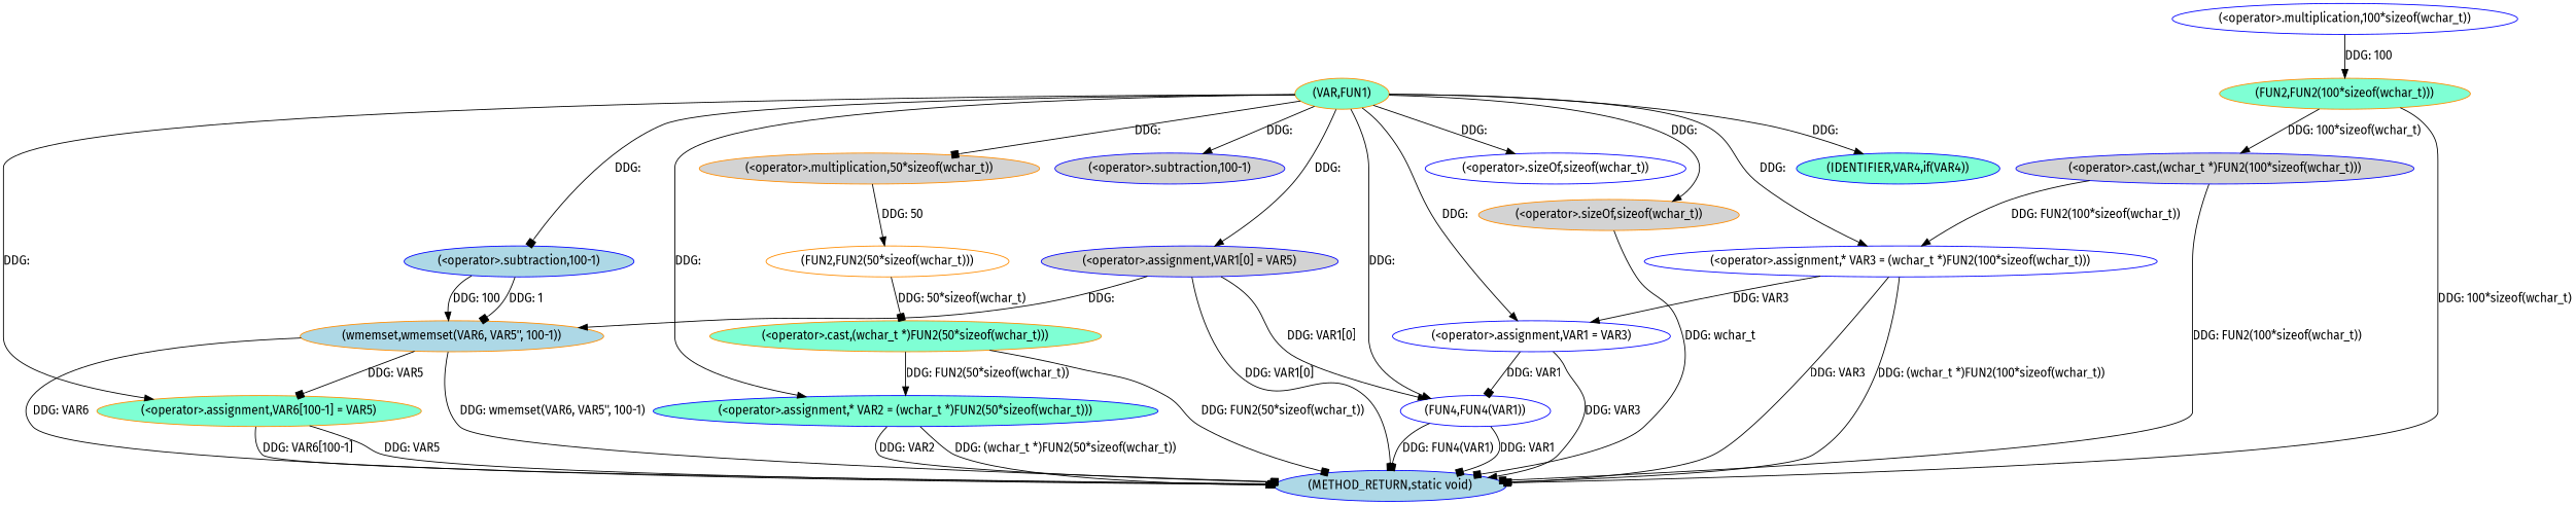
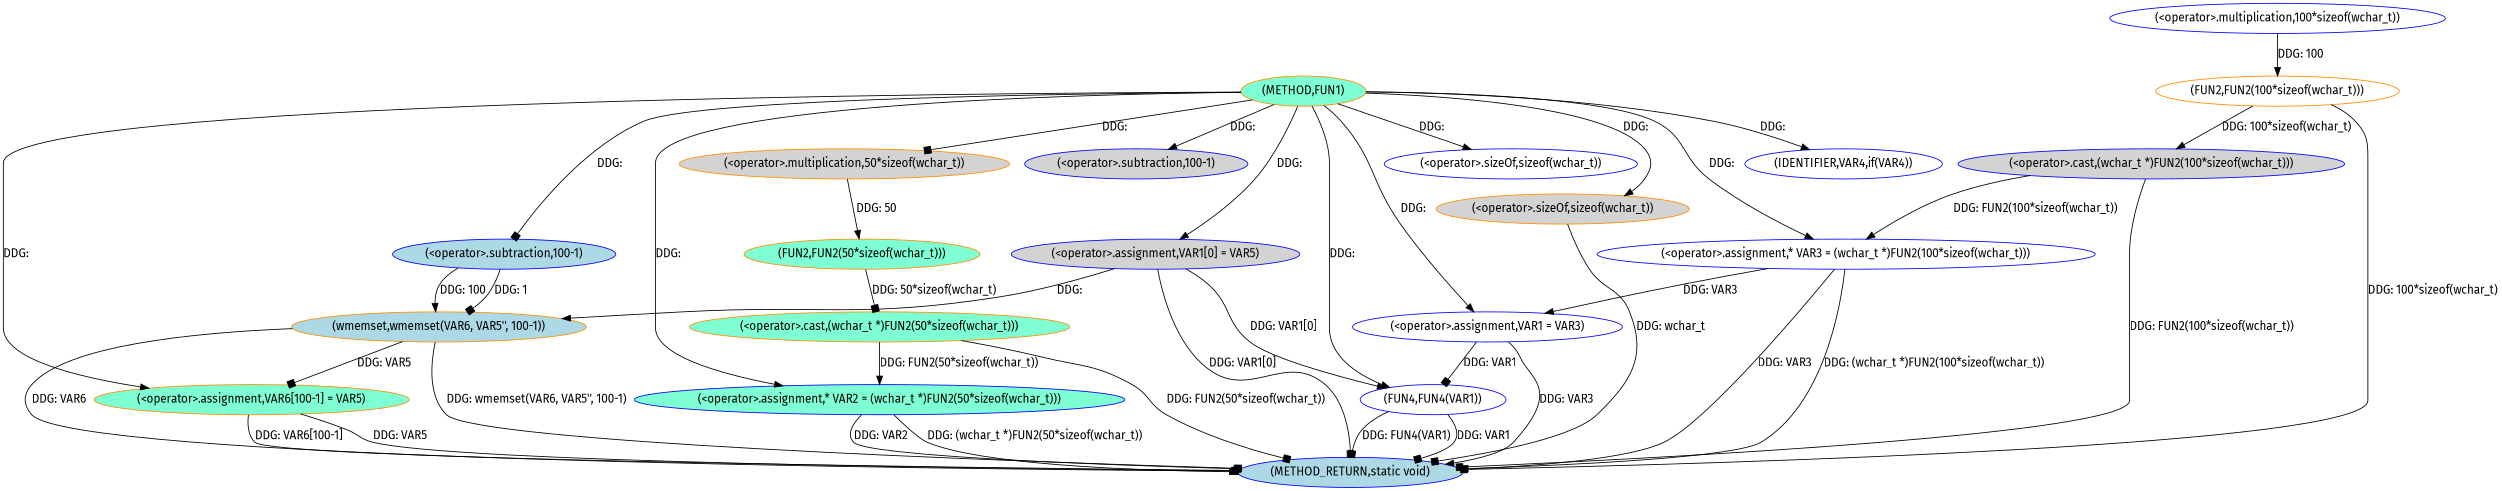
  digraph {
    fontname="Fira Sans"
    node [color=blue fillcolor=white fontname="Fira Sans" style=filled]
    edge [arrowhead=normal fontname="Fira Sans"]
-   n1 [color=darkorange fillcolor=aquamarine label="(VAR,FUN1)"]
+   n1 [color=darkorange fillcolor=aquamarine label="(METHOD,FUN1)"]
    n2 [fillcolor=aquamarine label="(<operator>.assignment,* VAR2 = (wchar_t *)FUN2(50*sizeof(wchar_t)))"]
    n3 [color=darkorange fillcolor=lightgrey label="(<operator>.multiplication,50*sizeof(wchar_t))"]
    n4 [label="(<operator>.sizeOf,sizeof(wchar_t))"]
    n5 [label="(<operator>.assignment,* VAR3 = (wchar_t *)FUN2(100*sizeof(wchar_t)))"]
    n6 [color=darkorange fillcolor=lightgrey label="(<operator>.sizeOf,sizeof(wchar_t))"]
-   n7 [fillcolor=aquamarine label="(IDENTIFIER,VAR4,if(VAR4))"]
+   n7 [label="(IDENTIFIER,VAR4,if(VAR4))"]
    n8 [label="(<operator>.assignment,VAR1 = VAR3)"]
    n9 [fillcolor=lightgrey label="(<operator>.assignment,VAR1[0] = VAR5)"]
    n10 [fillcolor=lightblue label="(<operator>.subtraction,100-1)"]
    n11 [color=darkorange fillcolor=aquamarine label="(<operator>.assignment,VAR6[100-1] = VAR5)"]
    n12 [fillcolor=lightgrey label="(<operator>.subtraction,100-1)"]
    n13 [label="(FUN4,FUN4(VAR1))"]
    n14 [fillcolor=lightblue label="(METHOD_RETURN,static void)"]
-   n15 [color=darkorange label="(FUN2,FUN2(50*sizeof(wchar_t)))"]
+   n15 [color=darkorange fillcolor=aquamarine label="(FUN2,FUN2(50*sizeof(wchar_t)))"]
    n16 [label="(<operator>.multiplication,100*sizeof(wchar_t))"]
-   n17 [color=darkorange fillcolor=aquamarine label="(FUN2,FUN2(100*sizeof(wchar_t)))"]
+   n17 [color=darkorange label="(FUN2,FUN2(100*sizeof(wchar_t)))"]
    n18 [color=darkorange fillcolor=lightblue label="(wmemset,wmemset(VAR6, VAR5'', 100-1))"]
    n19 [color=darkorange fillcolor=aquamarine label="(<operator>.cast,(wchar_t *)FUN2(50*sizeof(wchar_t)))"]
    n20 [fillcolor=lightgrey label="(<operator>.cast,(wchar_t *)FUN2(100*sizeof(wchar_t)))"]
    n1 -> n2 [label="DDG: "]
    n1 -> n3 [arrowhead=box label="DDG: "]
    n1 -> n4 [label="DDG: "]
    n1 -> n5 [label="DDG: "]
    n1 -> n6 [label="DDG: "]
    n1 -> n7 [label="DDG: "]
    n1 -> n8 [label="DDG: "]
    n1 -> n9 [label="DDG: "]
    n1 -> n10 [arrowhead=box label="DDG: "]
    n1 -> n11 [label="DDG: "]
    n1 -> n12 [label="DDG: "]
    n1 -> n13 [label="DDG: "]
    n2 -> n14 [arrowhead=box label="DDG: VAR2"]
    n2 -> n14 [label="DDG: (wchar_t *)FUN2(50*sizeof(wchar_t))"]
    n3 -> n15 [label="DDG: 50"]
    n5 -> n8 [label="DDG: VAR3"]
    n5 -> n14 [label="DDG: (wchar_t *)FUN2(100*sizeof(wchar_t))"]
    n5 -> n14 [arrowhead=box label="DDG: VAR3"]
    n6 -> n14 [arrowhead=box label="DDG: wchar_t"]
    n8 -> n13 [arrowhead=box label="DDG: VAR1"]
    n8 -> n14 [label="DDG: VAR3"]
    n9 -> n13 [label="DDG: VAR1[0]"]
    n9 -> n14 [arrowhead=box label="DDG: VAR1[0]"]
    n9 -> n18 [label="DDG: "]
    n10 -> n18 [label="DDG: 100"]
    n10 -> n18 [arrowhead=box label="DDG: 1"]
    n11 -> n14 [arrowhead=box label="DDG: VAR5"]
    n11 -> n14 [arrowhead=box label="DDG: VAR6[100-1]"]
    n13 -> n14 [arrowhead=box label="DDG: VAR1"]
    n13 -> n14 [arrowhead=box label="DDG: FUN4(VAR1)"]
    n15 -> n19 [arrowhead=box label="DDG: 50*sizeof(wchar_t)"]
    n16 -> n17 [label="DDG: 100"]
    n17 -> n14 [arrowhead=box label="DDG: 100*sizeof(wchar_t)"]
    n17 -> n20 [label="DDG: 100*sizeof(wchar_t)"]
    n18 -> n11 [arrowhead=box label="DDG: VAR5"]
    n18 -> n14 [arrowhead=box label="DDG: wmemset(VAR6, VAR5'', 100-1)"]
    n18 -> n14 [arrowhead=box label="DDG: VAR6"]
    n19 -> n2 [label="DDG: FUN2(50*sizeof(wchar_t))"]
    n19 -> n14 [arrowhead=box label="DDG: FUN2(50*sizeof(wchar_t))"]
    n20 -> n5 [label="DDG: FUN2(100*sizeof(wchar_t))"]
    n20 -> n14 [arrowhead=box label="DDG: FUN2(100*sizeof(wchar_t))"]
  }
